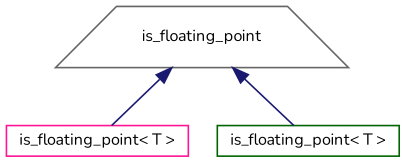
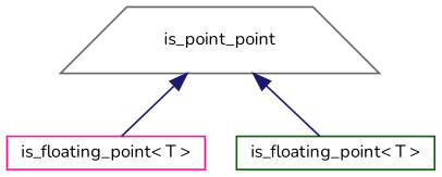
  digraph {
    rankdir=TB
    fontname=Nunito
    node [fillcolor=white fontname=Nunito fontsize=10 shape=box style=filled]
    edge [color=midnightblue dir=back fontname=Nunito fontsize=10 labelfontname=Helvetica labelfontsize=10 style=solid]
-   n1 [color=gray40 height=0.2 label=is_floating_point shape=trapezium width=0.4]
+   n1 [color=gray40 height=0.2 label=is_point_point shape=trapezium width=0.4]
    n2 [color=deeppink height=0.2 label="is_floating_point\< T \>" width=0.4]
    n3 [color=darkgreen height=0.2 label="is_floating_point\< T \>" width=0.4]
    n1 -> n2
    n1 -> n3
  }
